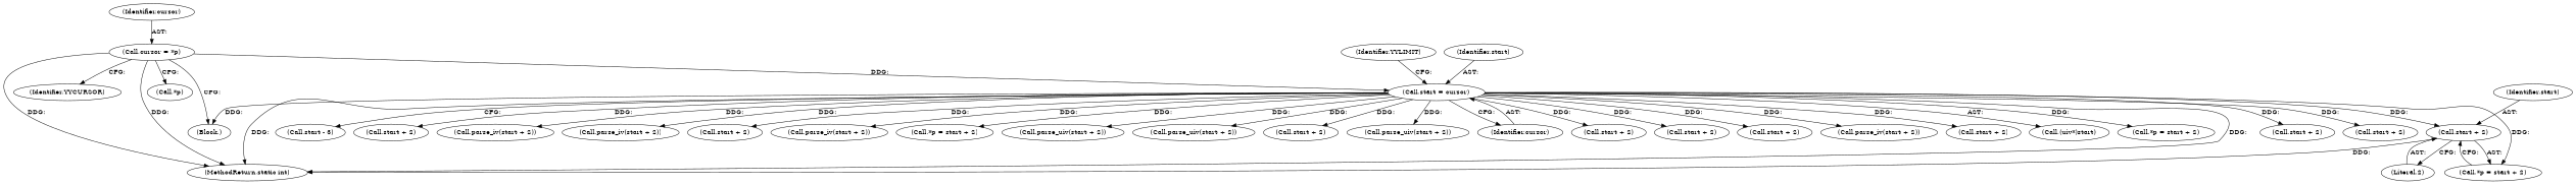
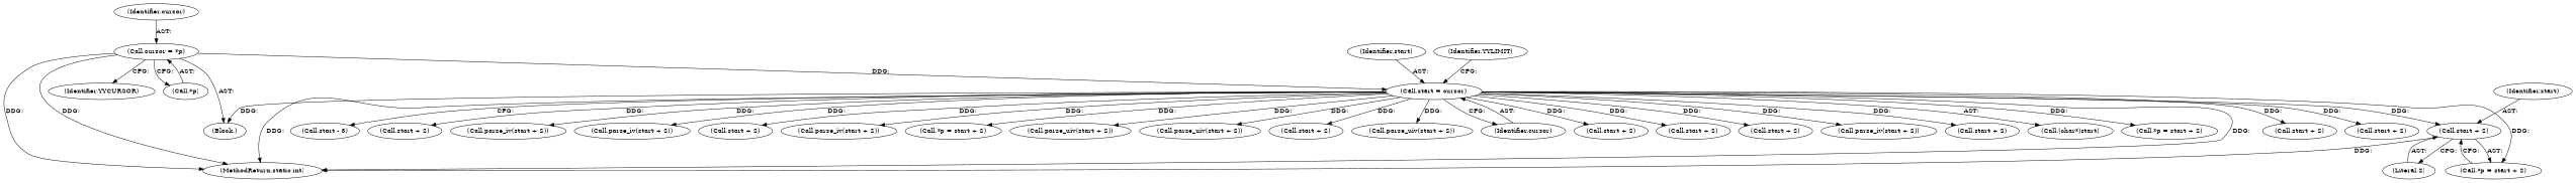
  digraph {
    n1 [label="(Call,start + 2)"]
    n2 [label="(Literal,2)"]
    n3 [label="(MethodReturn,static int)"]
    n4 [label="(Call,*p = start + 2)"]
    n5 [label="(Call,start = cursor)"]
    n6 [label="(Call,parse_iv(start + 2))"]
    n7 [label="(Call,start + 2)"]
-   n8 [label="(Call,(uiv*)start)"]
+   n8 [label="(Call,(char*)start)"]
    n9 [label="(Call,*p = start + 2)"]
    n10 [label="(Call,start + 2)"]
    n11 [label="(Call,start + 2)"]
    n12 [label="(Call,start - 3)"]
    n13 [label="(Block,)"]
    n14 [label="(Call,start + 2)"]
    n15 [label="(Call,parse_iv(start + 2))"]
    n16 [label="(Call,parse_iv(start + 2))"]
    n17 [label="(Call,start + 2)"]
    n18 [label="(Call,parse_iv(start + 2))"]
    n19 [label="(Call,*p = start + 2)"]
    n20 [label="(Call,parse_uiv(start + 2))"]
    n21 [label="(Call,parse_uiv(start + 2))"]
    n22 [label="(Call,start + 2)"]
    n23 [label="(Call,parse_uiv(start + 2))"]
    n24 [label="(Identifier,cursor)"]
    n25 [label="(Call,start + 2)"]
    n26 [label="(Call,start + 2)"]
    n27 [label="(Call,start + 2)"]
    n28 [label="(Call,cursor = *p)"]
    n29 [label="(Call,*p)"]
    n30 [label="(Identifier,YYCURSOR)"]
    n31 [label="(Identifier,YYLIMIT)"]
    n32 [label="(Identifier,start)"]
    n33 [label="(Identifier,start)"]
    n34 [label="(Identifier,cursor)"]
    n1 -> n2 [label="CFG: "]
    n1 -> n3 [label="DDG: "]
    n1 -> n4 [label="AST: "]
    n2 -> n1 [label="AST: "]
    n4 -> n1 [label="CFG: "]
    n5 -> n1 [label="DDG: "]
    n5 -> n3 [label="DDG: "]
    n5 -> n3 [label="DDG: "]
    n5 -> n4 [label="DDG: "]
    n5 -> n6 [label="DDG: "]
    n5 -> n7 [label="DDG: "]
    n5 -> n8 [label="AST: "]
    n5 -> n9 [label="DDG: "]
    n5 -> n10 [label="DDG: "]
    n5 -> n11 [label="DDG: "]
    n5 -> n12 [label="CFG: "]
    n5 -> n13 [label="DDG: "]
    n5 -> n14 [label="DDG: "]
    n5 -> n15 [label="DDG: "]
    n5 -> n16 [label="DDG: "]
    n5 -> n17 [label="DDG: "]
    n5 -> n18 [label="DDG: "]
    n5 -> n19 [label="DDG: "]
    n5 -> n20 [label="DDG: "]
    n5 -> n21 [label="DDG: "]
    n5 -> n22 [label="DDG: "]
    n5 -> n23 [label="DDG: "]
    n5 -> n24 [label="CFG: "]
    n5 -> n25 [label="DDG: "]
    n5 -> n26 [label="DDG: "]
    n5 -> n27 [label="DDG: "]
    n24 -> n5 [label="AST: "]
    n28 -> n3 [label="DDG: "]
    n28 -> n3 [label="DDG: "]
    n28 -> n5 [label="DDG: "]
-   n28 -> n13 [label="CFG: "]
+   n28 -> n13 [label="AST: "]
    n28 -> n29 [label="CFG: "]
    n28 -> n30 [label="CFG: "]
+   n29 -> n28 [label="AST: "]
    n31 -> n5 [label="CFG: "]
    n32 -> n5 [label="AST: "]
    n33 -> n1 [label="AST: "]
    n34 -> n28 [label="AST: "]
  }
